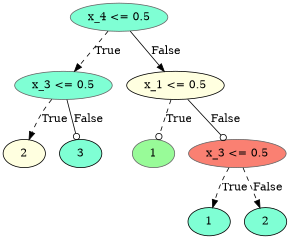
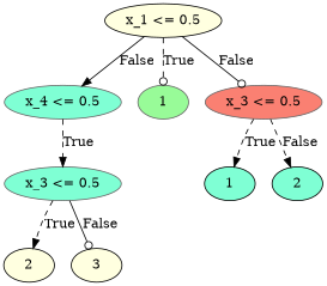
  digraph {
    node [color=black fillcolor=aquamarine style=filled]
    edge [arrowhead=normal style=dashed]
    n1 [color=gray40 label="x_4 <= 0.5"]
    n2 [color=gray40 label="x_3 <= 0.5"]
    n3 [fillcolor=lightyellow label="x_1 <= 0.5"]
    n4 [fillcolor=lightyellow label=2]
-   n5 [label=3]
+   n5 [fillcolor=lightyellow label=3]
    n6 [color=gray40 fillcolor=palegreen label=1]
    n7 [color=gray40 fillcolor=salmon label="x_3 <= 0.5"]
    n8 [label=1]
    n9 [label=2]
    n1 -> n2 [label=True]
-   n1 -> n3 [label=False style=solid]
+   n3 -> n1 [label=False style=solid]
    n2 -> n4 [label=True]
    n2 -> n5 [arrowhead=odot label=False style=solid]
    n3 -> n6 [arrowhead=odot label=True]
    n3 -> n7 [arrowhead=odot label=False style=solid]
    n7 -> n8 [label=True]
    n7 -> n9 [label=False]
  }
